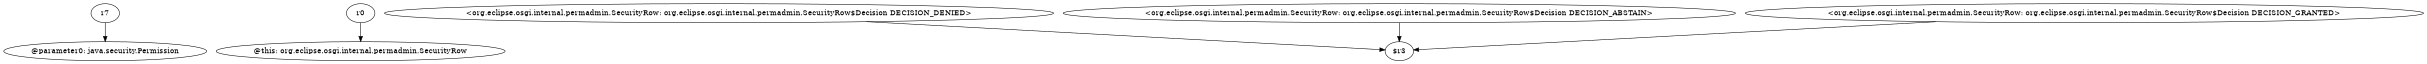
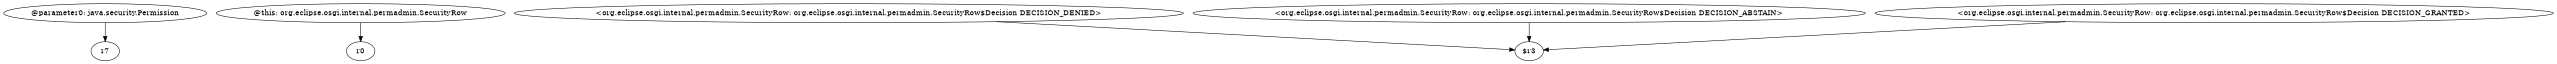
  digraph {
    n1 [label="@parameter0: java.security.Permission"]
    n2 [label=r7]
    n3 [label="@this: org.eclipse.osgi.internal.permadmin.SecurityRow"]
    n4 [label=r0]
    n5 [label="<org.eclipse.osgi.internal.permadmin.SecurityRow: org.eclipse.osgi.internal.permadmin.SecurityRow$Decision DECISION_DENIED>"]
    n6 [label="$r3"]
    n7 [label="<org.eclipse.osgi.internal.permadmin.SecurityRow: org.eclipse.osgi.internal.permadmin.SecurityRow$Decision DECISION_ABSTAIN>"]
    n8 [label="<org.eclipse.osgi.internal.permadmin.SecurityRow: org.eclipse.osgi.internal.permadmin.SecurityRow$Decision DECISION_GRANTED>"]
-   n2 -> n1
-   n4 -> n3
+   n1 -> n2
+   n3 -> n4
    n5 -> n6
    n7 -> n6
    n8 -> n6
  }
